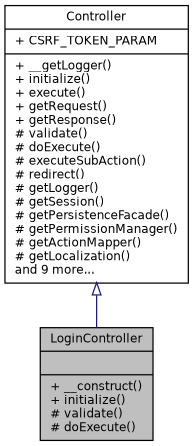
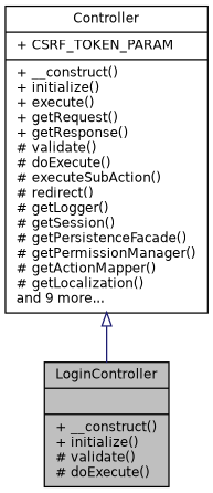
  digraph {
    node [color=black fontname=Helvetica fontsize=10 shape=record style=filled]
    n1 [fillcolor=grey75 fontcolor=black height=0.2 label="{LoginController\n||+ __construct()\l+ initialize()\l# validate()\l# doExecute()\l}" width=0.4]
-   n2 [fillcolor=white height=0.2 label="{Controller\n|+ CSRF_TOKEN_PARAM\l|+ __getLogger()\l+ initialize()\l+ execute()\l+ getRequest()\l+ getResponse()\l# validate()\l# doExecute()\l# executeSubAction()\l# redirect()\l# getLogger()\l# getSession()\l# getPersistenceFacade()\l# getPermissionManager()\l# getActionMapper()\l# getLocalization()\land 9 more...\l}" width=0.4]
+   n2 [fillcolor=white height=0.2 label="{Controller\n|+ CSRF_TOKEN_PARAM\l|+ __construct()\l+ initialize()\l+ execute()\l+ getRequest()\l+ getResponse()\l# validate()\l# doExecute()\l# executeSubAction()\l# redirect()\l# getLogger()\l# getSession()\l# getPersistenceFacade()\l# getPermissionManager()\l# getActionMapper()\l# getLocalization()\land 9 more...\l}" width=0.4]
    n2 -> n1 [arrowtail=onormal color=midnightblue dir=back fontname=Helvetica fontsize=10 labelfontname=Helvetica labelfontsize=10 style=solid]
  }
